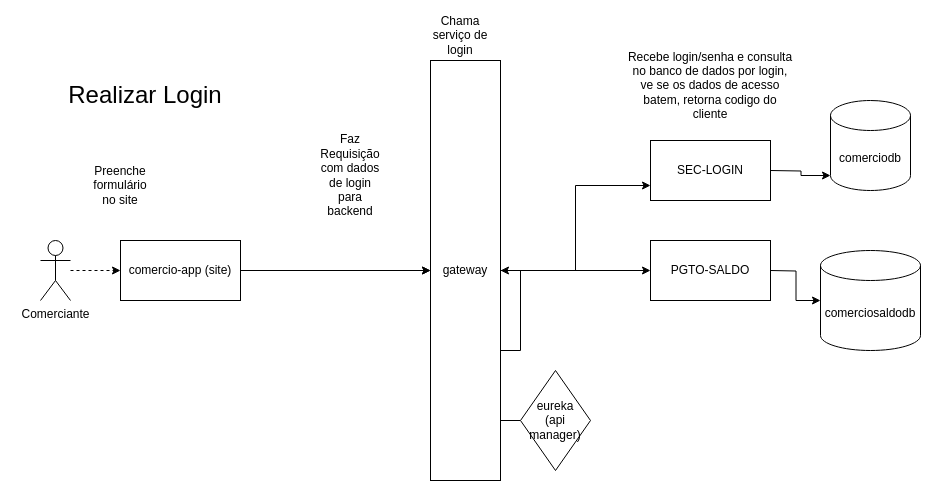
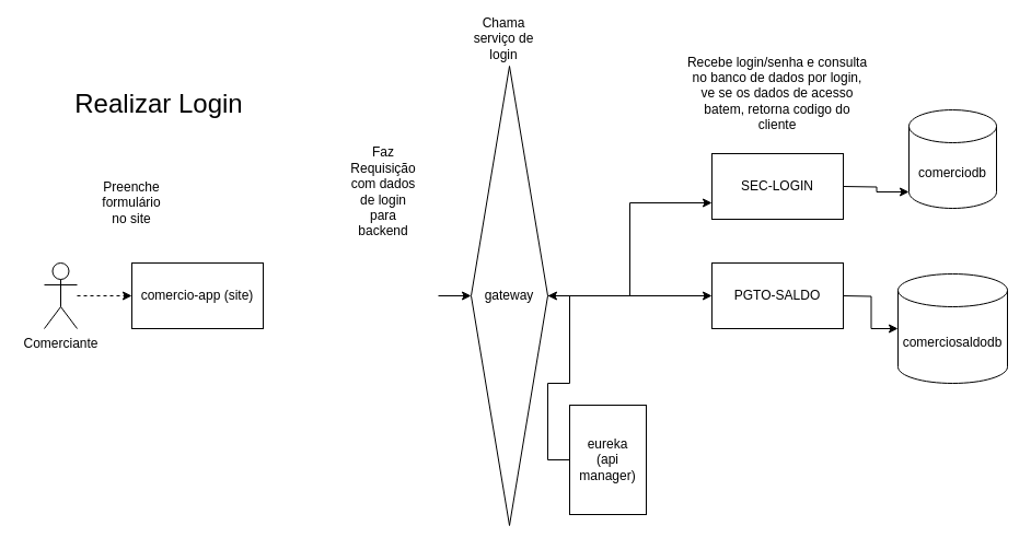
  <mxCell id="0" />
  <mxCell id="1" parent="0" />
  <mxCell id="2" style="edgeStyle=orthogonalEdgeStyle;rounded=0;orthogonalLoop=1;jettySize=auto;html=1;entryX=0;entryY=0.5;entryDx=0;entryDy=0;dashed=1;" parent="1" source="3" target="5" edge="1"><mxGeometry relative="1" as="geometry" /></mxCell>
  <mxCell id="3" value="Comerciante" style="shape=umlActor;verticalLabelPosition=bottom;verticalAlign=top;html=1;outlineConnect=0;" parent="1" vertex="1"><mxGeometry x="40" y="240" width="30" height="60" as="geometry" /></mxCell>
- <mxCell id="4" style="edgeStyle=orthogonalEdgeStyle;rounded=0;orthogonalLoop=1;jettySize=auto;html=1;entryX=0;entryY=0.5;entryDx=0;entryDy=0;" parent="1" source="5" target="9" edge="1"><mxGeometry relative="1" as="geometry"><mxPoint x="390" y="270" as="targetPoint" /></mxGeometry></mxCell>
  <mxCell id="5" value="comercio-app (site)" style="rounded=0;whiteSpace=wrap;html=1;" parent="1" vertex="1"><mxGeometry x="120" y="240" width="120" height="60" as="geometry" /></mxCell>
  <mxCell id="6" style="edgeStyle=orthogonalEdgeStyle;rounded=0;orthogonalLoop=1;jettySize=auto;html=1;entryX=0;entryY=0.5;entryDx=0;entryDy=0;" parent="1" target="9" edge="1"><mxGeometry relative="1" as="geometry"><mxPoint x="400" y="270" as="sourcePoint" /></mxGeometry></mxCell>
  <mxCell id="7" style="edgeStyle=orthogonalEdgeStyle;rounded=0;orthogonalLoop=1;jettySize=auto;html=1;entryX=0;entryY=0.75;entryDx=0;entryDy=0;" parent="1" source="9" target="10" edge="1"><mxGeometry relative="1" as="geometry" /></mxCell>
  <mxCell id="8" style="edgeStyle=orthogonalEdgeStyle;rounded=0;orthogonalLoop=1;jettySize=auto;html=1;" parent="1" source="9" target="11" edge="1"><mxGeometry relative="1" as="geometry" /></mxCell>
- <mxCell id="9" value="gateway" style="rounded=0;whiteSpace=wrap;html=1;" parent="1" vertex="1"><mxGeometry x="430" y="60" width="70" height="420" as="geometry" /></mxCell>
+ <mxCell id="9" value="gateway" style="rhombus;whiteSpace=wrap;html=1;" parent="1" vertex="1"><mxGeometry x="430" y="60" width="70" height="420" as="geometry" /></mxCell>
  <mxCell id="10" value="SEC-LOGIN" style="rounded=0;whiteSpace=wrap;html=1;" parent="1" vertex="1"><mxGeometry x="650" y="140" width="120" height="60" as="geometry" /></mxCell>
  <mxCell id="11" value="PGTO-SALDO" style="rounded=0;whiteSpace=wrap;html=1;" parent="1" vertex="1"><mxGeometry x="650" y="240" width="120" height="60" as="geometry" /></mxCell>
  <mxCell id="12" value="&lt;font style=&quot;font-size: 24px;&quot;&gt;&lt;font style=&quot;&quot;&gt;Realiz&lt;/font&gt;ar Login&lt;/font&gt;" style="text;html=1;strokeColor=none;fillColor=none;align=center;verticalAlign=middle;whiteSpace=wrap;rounded=0;" parent="1" vertex="1"><mxGeometry y="80" width="250" height="30" as="geometry" x="20" /></mxCell>
  <mxCell id="13" value="Preenche formulário no site" style="text;html=1;strokeColor=none;fillColor=none;align=center;verticalAlign=middle;whiteSpace=wrap;rounded=0;" parent="1" vertex="1"><mxGeometry x="90" y="170" width="60" height="30" as="geometry" /></mxCell>
  <mxCell id="14" value="Faz Requisição com dados de login para backend" style="text;html=1;strokeColor=none;fillColor=none;align=center;verticalAlign=middle;whiteSpace=wrap;rounded=0;" parent="1" vertex="1"><mxGeometry x="320" y="160" width="60" height="30" as="geometry" /></mxCell>
  <mxCell id="15" value="Chama serviço de login" style="text;html=1;strokeColor=none;fillColor=none;align=center;verticalAlign=middle;whiteSpace=wrap;rounded=0;" parent="1" vertex="1"><mxGeometry x="430" y="20" width="60" height="30" as="geometry" /></mxCell>
  <mxCell id="16" value="Recebe login/senha e consulta no banco de dados por login, ve se os dados de acesso batem, retorna codigo do cliente" style="text;html=1;strokeColor=none;fillColor=none;align=center;verticalAlign=middle;whiteSpace=wrap;rounded=0;" parent="1" vertex="1"><mxGeometry x="625" y="50" width="170" height="70" as="geometry" /></mxCell>
  <mxCell id="17" style="edgeStyle=orthogonalEdgeStyle;rounded=0;orthogonalLoop=1;jettySize=auto;html=1;entryX=0;entryY=1;entryDx=0;entryDy=-15;entryPerimeter=0;" edge="1" parent="1" target="19"><mxGeometry relative="1" as="geometry"><mxPoint x="770" y="170" as="sourcePoint" /></mxGeometry></mxCell>
  <mxCell id="18" style="edgeStyle=orthogonalEdgeStyle;rounded=0;orthogonalLoop=1;jettySize=auto;html=1;entryX=0;entryY=0.5;entryDx=0;entryDy=0;entryPerimeter=0;" edge="1" parent="1" target="20"><mxGeometry relative="1" as="geometry"><mxPoint x="770" y="270" as="sourcePoint" /></mxGeometry></mxCell>
  <mxCell id="19" value="comerciodb" style="shape=cylinder3;whiteSpace=wrap;html=1;boundedLbl=1;backgroundOutline=1;size=15;" vertex="1" parent="1"><mxGeometry x="830" y="100" width="80" height="90" as="geometry" /></mxCell>
  <mxCell id="20" value="comerciosaldodb" style="shape=cylinder3;whiteSpace=wrap;html=1;boundedLbl=1;backgroundOutline=1;size=15;" vertex="1" parent="1"><mxGeometry x="820" y="250" width="100" height="100" as="geometry" /></mxCell>
  <mxCell id="21" style="edgeStyle=orthogonalEdgeStyle;rounded=0;orthogonalLoop=1;jettySize=auto;html=1;" edge="1" parent="1" source="22" target="9"><mxGeometry relative="1" as="geometry" /></mxCell>
- <mxCell id="22" value="eureka &lt;br&gt;(api manager)" style="rhombus;whiteSpace=wrap;html=1;" vertex="1" parent="1"><mxGeometry x="520" y="370" width="70" height="100" as="geometry" /></mxCell>
+ <mxCell id="22" value="eureka &lt;br&gt;(api manager)" style="rounded=0;whiteSpace=wrap;html=1;" vertex="1" parent="1"><mxGeometry x="520" y="370" width="70" height="100" as="geometry" /></mxCell>
